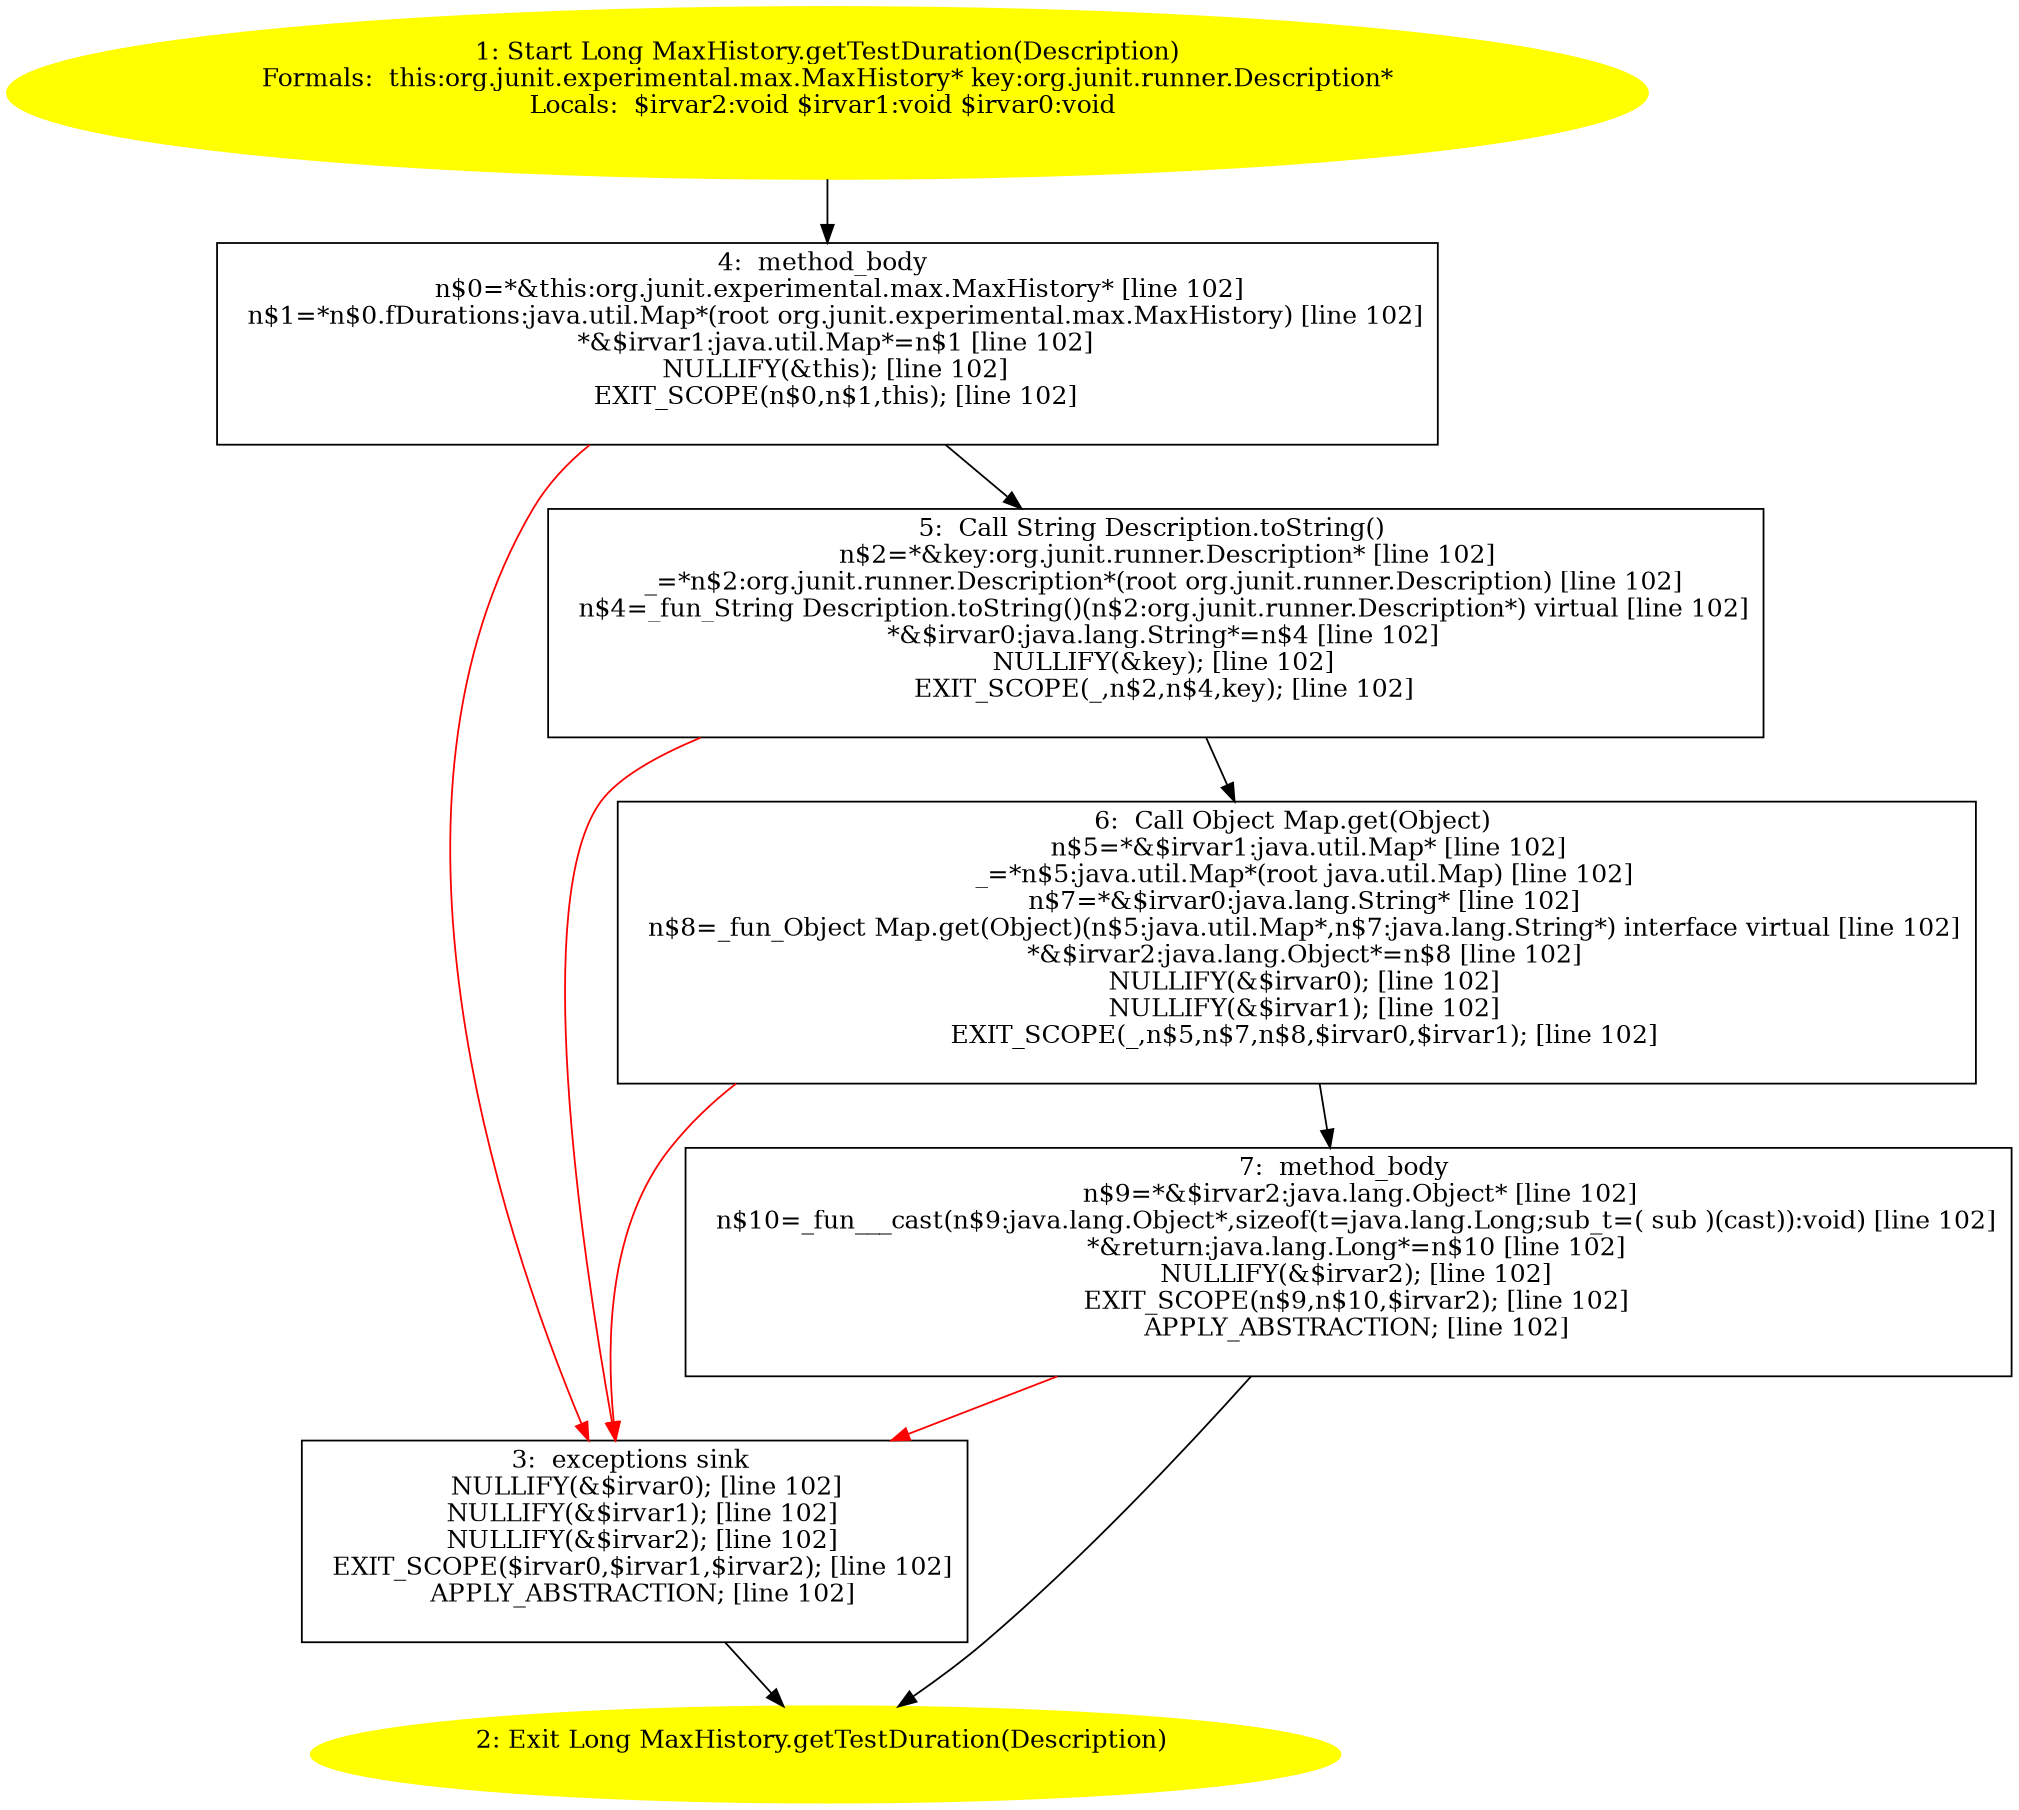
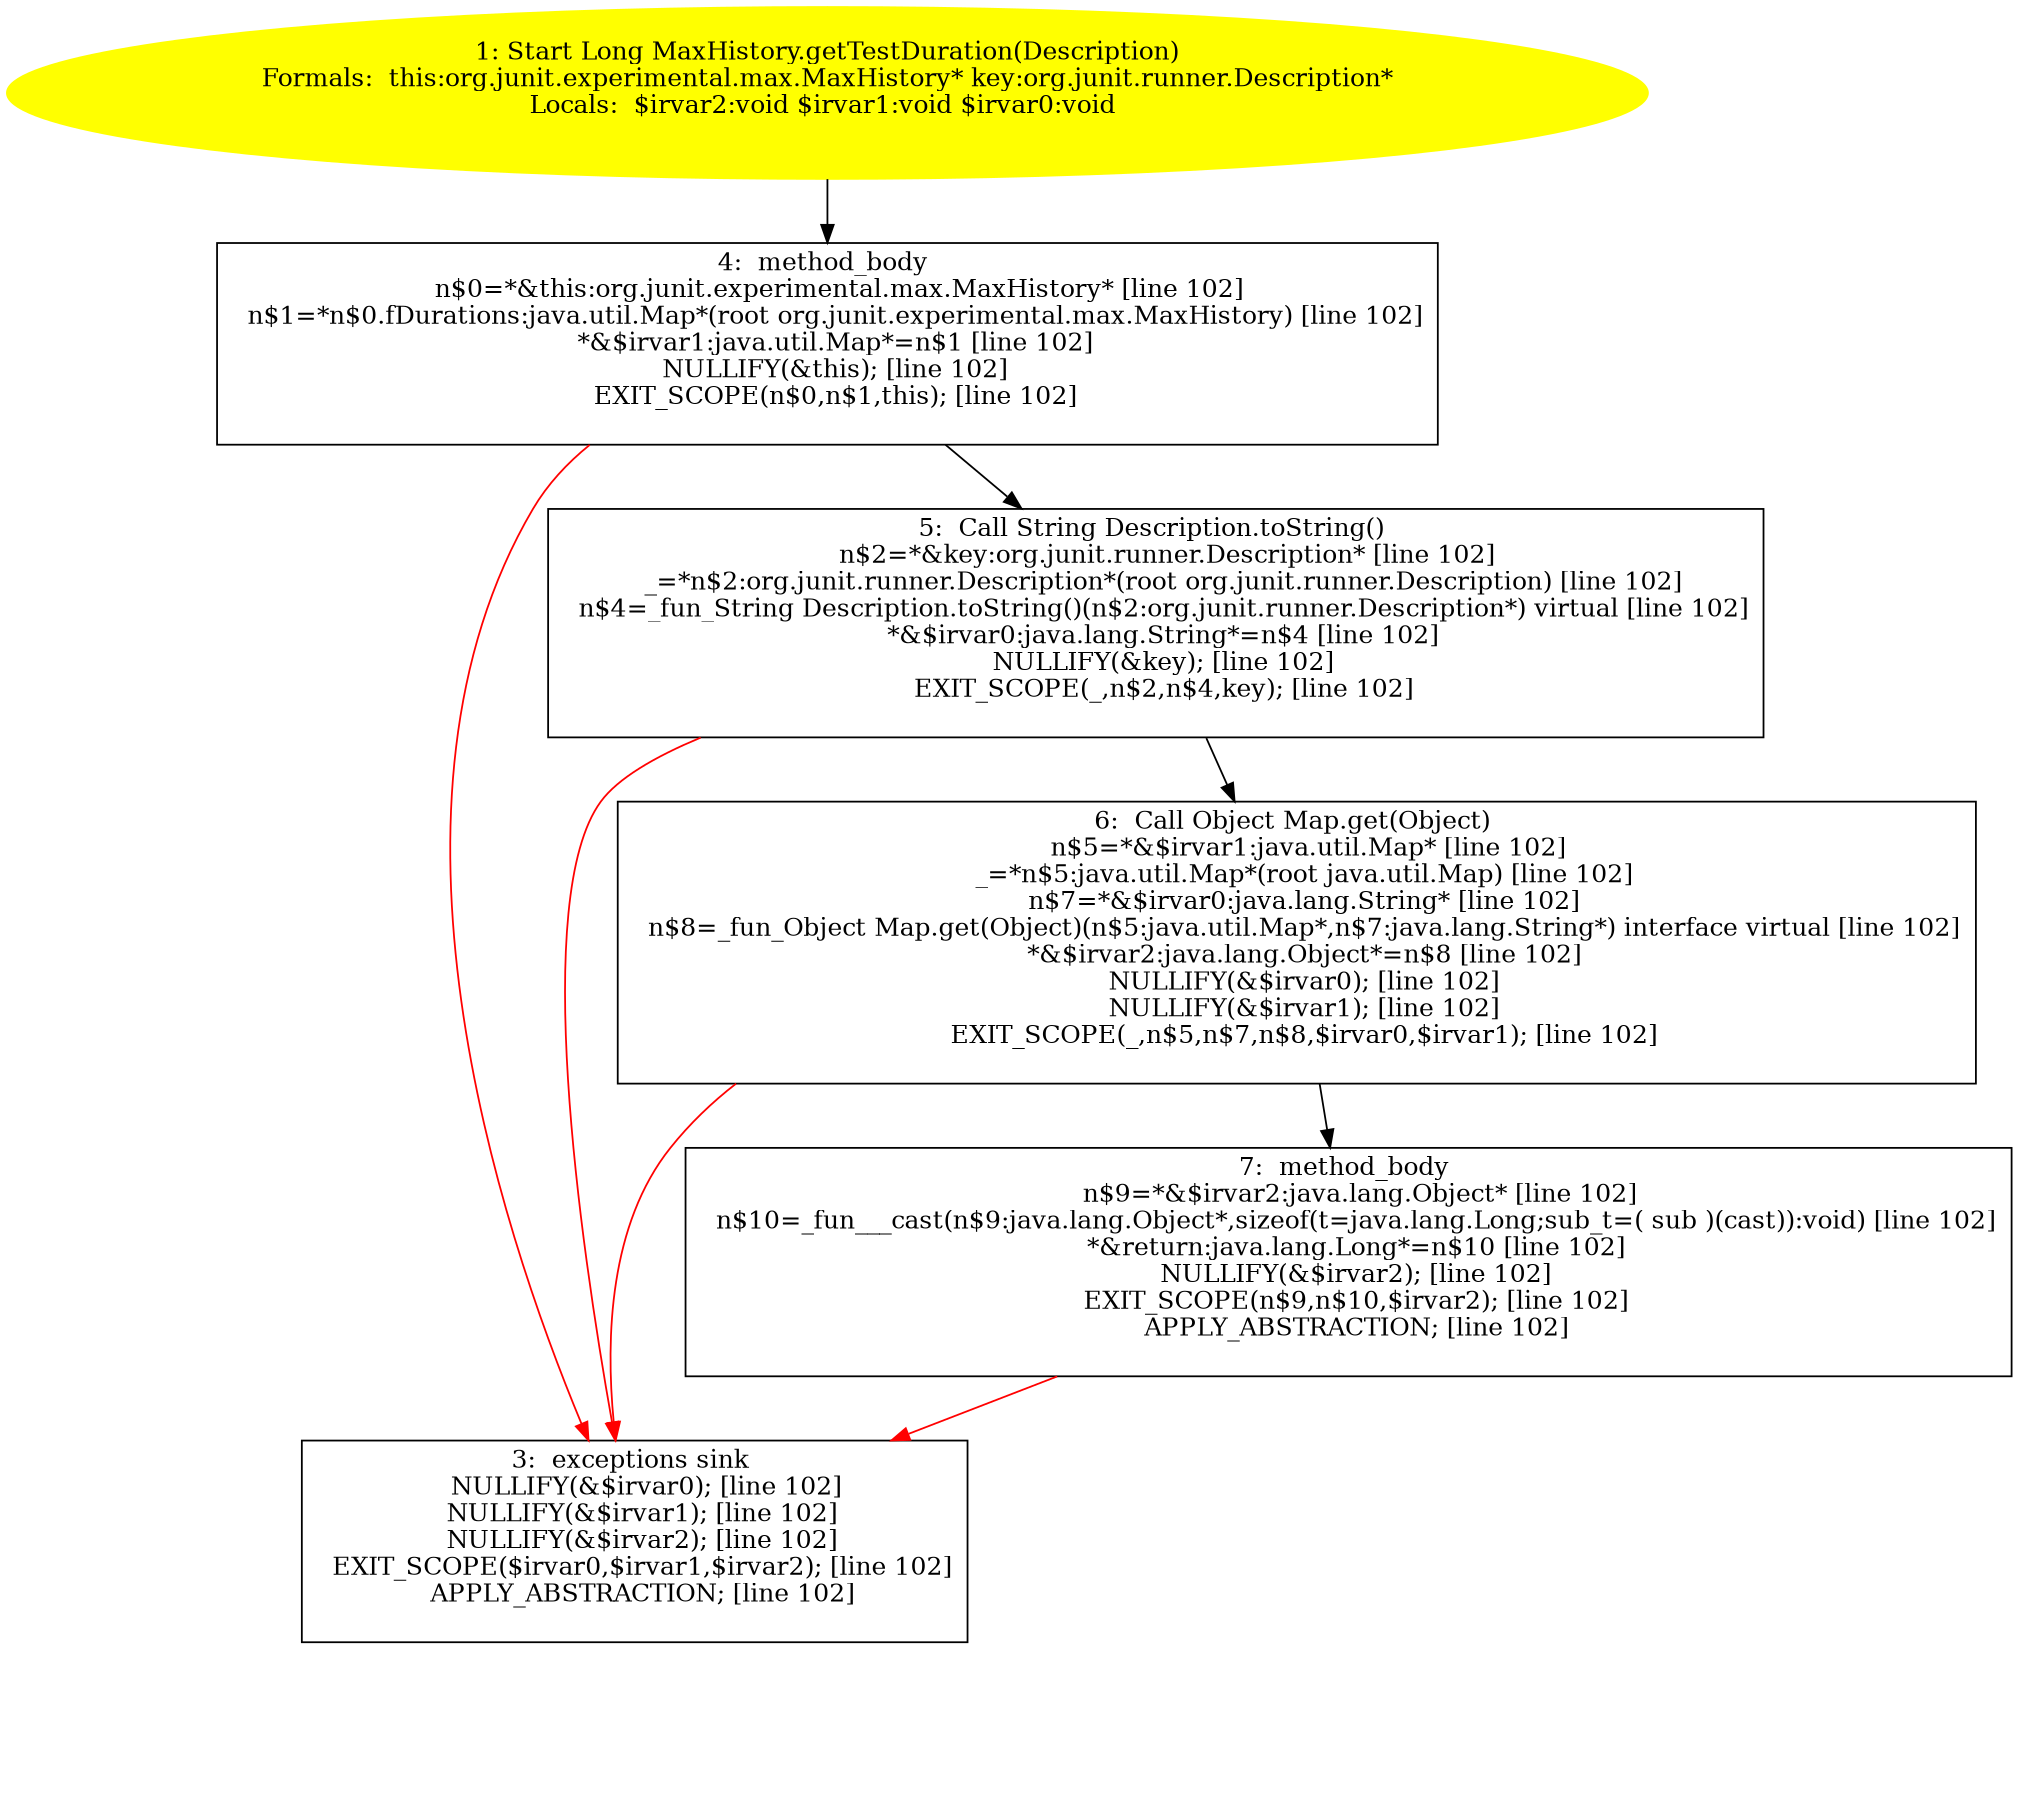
  digraph {
    node [shape=box]
    n1 [color=yellow label="1: Start Long MaxHistory.getTestDuration(Description)\nFormals:  this:org.junit.experimental.max.MaxHistory* key:org.junit.runner.Description*\nLocals:  $irvar2:void $irvar1:void $irvar0:void \n  " style=filled shape=""]
    n2 [label="4:  method_body \n   n$0=*&this:org.junit.experimental.max.MaxHistory* [line 102]\n  n$1=*n$0.fDurations:java.util.Map*(root org.junit.experimental.max.MaxHistory) [line 102]\n  *&$irvar1:java.util.Map*=n$1 [line 102]\n  NULLIFY(&this); [line 102]\n  EXIT_SCOPE(n$0,n$1,this); [line 102]\n "]
    n3 [label="3:  exceptions sink \n   NULLIFY(&$irvar0); [line 102]\n  NULLIFY(&$irvar1); [line 102]\n  NULLIFY(&$irvar2); [line 102]\n  EXIT_SCOPE($irvar0,$irvar1,$irvar2); [line 102]\n  APPLY_ABSTRACTION; [line 102]\n "]
    n4 [label="5:  Call String Description.toString() \n   n$2=*&key:org.junit.runner.Description* [line 102]\n  _=*n$2:org.junit.runner.Description*(root org.junit.runner.Description) [line 102]\n  n$4=_fun_String Description.toString()(n$2:org.junit.runner.Description*) virtual [line 102]\n  *&$irvar0:java.lang.String*=n$4 [line 102]\n  NULLIFY(&key); [line 102]\n  EXIT_SCOPE(_,n$2,n$4,key); [line 102]\n "]
-   n5 [color=yellow label="2: Exit Long MaxHistory.getTestDuration(Description) \n  " style=filled shape=""]
    n6 [label="6:  Call Object Map.get(Object) \n   n$5=*&$irvar1:java.util.Map* [line 102]\n  _=*n$5:java.util.Map*(root java.util.Map) [line 102]\n  n$7=*&$irvar0:java.lang.String* [line 102]\n  n$8=_fun_Object Map.get(Object)(n$5:java.util.Map*,n$7:java.lang.String*) interface virtual [line 102]\n  *&$irvar2:java.lang.Object*=n$8 [line 102]\n  NULLIFY(&$irvar0); [line 102]\n  NULLIFY(&$irvar1); [line 102]\n  EXIT_SCOPE(_,n$5,n$7,n$8,$irvar0,$irvar1); [line 102]\n "]
    n7 [label="7:  method_body \n   n$9=*&$irvar2:java.lang.Object* [line 102]\n  n$10=_fun___cast(n$9:java.lang.Object*,sizeof(t=java.lang.Long;sub_t=( sub )(cast)):void) [line 102]\n  *&return:java.lang.Long*=n$10 [line 102]\n  NULLIFY(&$irvar2); [line 102]\n  EXIT_SCOPE(n$9,n$10,$irvar2); [line 102]\n  APPLY_ABSTRACTION; [line 102]\n "]
    n1 -> n2
    n2 -> n3 [color=red]
    n2 -> n4
-   n3 -> n5
    n4 -> n3 [color=red]
    n4 -> n6
    n6 -> n3 [color=red]
    n6 -> n7
    n7 -> n3 [color=red]
-   n7 -> n5
  }
